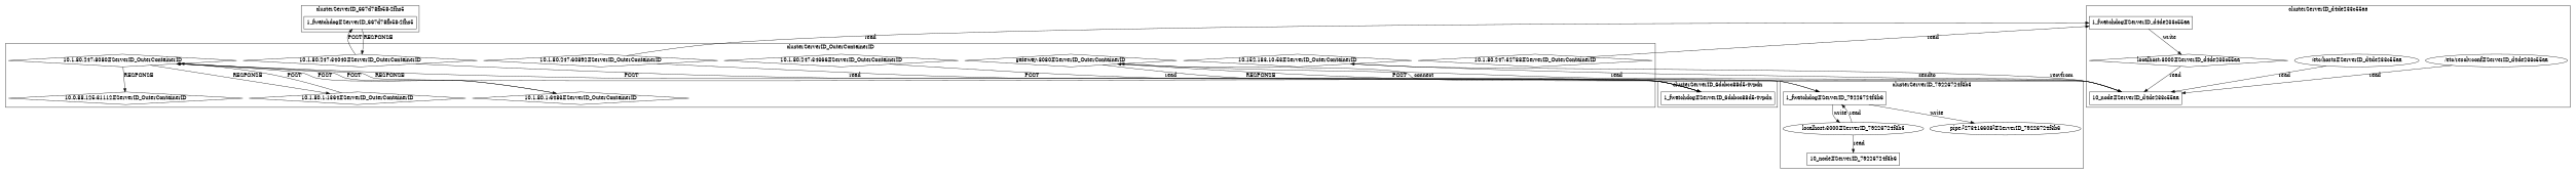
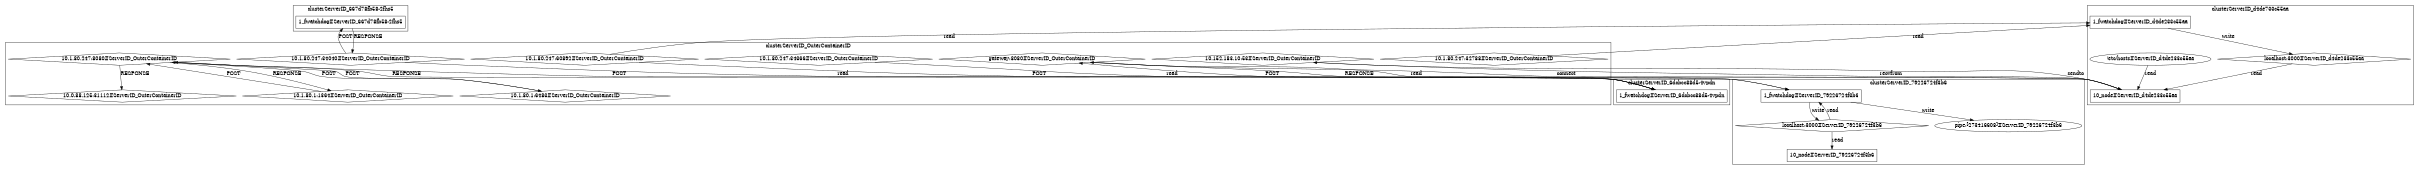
  digraph {
    node [shape=diamond]
    "1_fwatchdog#ServerID_667d78fb58-2fhs5" [shape=box]
    "1_fwatchdog#ServerID_6dcbcc88d5-4vpdn" [shape=box]
    "1_fwatchdog#ServerID_79226724f3b6" [shape=box]
-   "localhost:3000#ServerID_79226724f3b6" [shape=ellipse]
+   "localhost:3000#ServerID_79226724f3b6"
    "10_node#ServerID_79226724f3b6" [shape=box]
    "pipe:[273416608]#ServerID_79226724f3b6" [shape=ellipse]
    "10.1.80.247:34040#ServerID_OuterContainerID"
    "10.1.80.247:8080#ServerID_OuterContainerID"
    "10.1.80.247:60892#ServerID_OuterContainerID"
    "gateway:8080#ServerID_OuterContainerID"
    "10.152.183.10:53#ServerID_OuterContainerID"
    "10.1.80.247:32788#ServerID_OuterContainerID"
    "10.1.80.247:34366#ServerID_OuterContainerID"
    "10.1.80.1:6483#ServerID_OuterContainerID"
    "10.0.88.125:31112#ServerID_OuterContainerID"
    "10.1.80.1:1364#ServerID_OuterContainerID"
    "1_fwatchdog#ServerID_d4de233c55aa" [shape=box]
    "localhost:3000#ServerID_d4de233c55aa"
    "10_node#ServerID_d4de233c55aa" [shape=box]
-   "/etc/resolv.conf#ServerID_d4de233c55aa" [shape=ellipse]
    "/etc/hosts#ServerID_d4de233c55aa" [shape=ellipse]
    subgraph cluster_1 {
      label="clusterServerID_667d78fb58-2fhs5"
      "1_fwatchdog#ServerID_667d78fb58-2fhs5"
    }
    subgraph cluster_2 {
      label="clusterServerID_6dcbcc88d5-4vpdn"
      "1_fwatchdog#ServerID_6dcbcc88d5-4vpdn"
    }
    subgraph cluster_3 {
      label=clusterServerID_79226724f3b6
      "1_fwatchdog#ServerID_79226724f3b6"
      "localhost:3000#ServerID_79226724f3b6"
      "10_node#ServerID_79226724f3b6"
      "pipe:[273416608]#ServerID_79226724f3b6"
    }
    subgraph cluster_4 {
      label=clusterServerID_OuterContainerID
      "10.1.80.247:34040#ServerID_OuterContainerID"
      "10.1.80.247:8080#ServerID_OuterContainerID"
      "10.1.80.247:60892#ServerID_OuterContainerID"
      "gateway:8080#ServerID_OuterContainerID"
      "10.152.183.10:53#ServerID_OuterContainerID"
      "10.1.80.247:32788#ServerID_OuterContainerID"
      "10.1.80.247:34366#ServerID_OuterContainerID"
      "10.1.80.1:6483#ServerID_OuterContainerID"
      "10.0.88.125:31112#ServerID_OuterContainerID"
      "10.1.80.1:1364#ServerID_OuterContainerID"
    }
    subgraph cluster_5 {
-     label=clusterServerID_d4de233c55aa
+     label=clusterServerID_d4de733c55aa
      "1_fwatchdog#ServerID_d4de233c55aa"
      "localhost:3000#ServerID_d4de233c55aa"
      "10_node#ServerID_d4de233c55aa"
-     "/etc/resolv.conf#ServerID_d4de233c55aa"
      "/etc/hosts#ServerID_d4de233c55aa"
    }
    "1_fwatchdog#ServerID_667d78fb58-2fhs5" -> "10.1.80.247:34040#ServerID_OuterContainerID" [label=RESPONSE]
    "1_fwatchdog#ServerID_6dcbcc88d5-4vpdn" -> "10.1.80.247:8080#ServerID_OuterContainerID" [label=POST]
    "1_fwatchdog#ServerID_6dcbcc88d5-4vpdn" -> "gateway:8080#ServerID_OuterContainerID" [label=POST]
    "1_fwatchdog#ServerID_79226724f3b6" -> "localhost:3000#ServerID_79226724f3b6" [label=write]
    "1_fwatchdog#ServerID_79226724f3b6" -> "pipe:[273416608]#ServerID_79226724f3b6" [label=write]
    "localhost:3000#ServerID_79226724f3b6" -> "1_fwatchdog#ServerID_79226724f3b6" [label=read]
    "localhost:3000#ServerID_79226724f3b6" -> "10_node#ServerID_79226724f3b6" [label=read]
    "10.1.80.247:34040#ServerID_OuterContainerID" -> "1_fwatchdog#ServerID_667d78fb58-2fhs5" [label=POST]
    "10.1.80.247:34040#ServerID_OuterContainerID" -> "1_fwatchdog#ServerID_79226724f3b6" [label=read]
    "10.1.80.247:8080#ServerID_OuterContainerID" -> "1_fwatchdog#ServerID_6dcbcc88d5-4vpdn" [label=RESPONSE]
    "10.1.80.247:8080#ServerID_OuterContainerID" -> "10.1.80.1:6483#ServerID_OuterContainerID" [label=POST]
    "10.1.80.247:8080#ServerID_OuterContainerID" -> "10.0.88.125:31112#ServerID_OuterContainerID" [label=RESPONSE]
    "10.1.80.247:8080#ServerID_OuterContainerID" -> "10.1.80.1:1364#ServerID_OuterContainerID" [label=RESPONSE]
    "10.1.80.247:60892#ServerID_OuterContainerID" -> "1_fwatchdog#ServerID_6dcbcc88d5-4vpdn" [label=POST]
    "10.1.80.247:60892#ServerID_OuterContainerID" -> "1_fwatchdog#ServerID_d4de233c55aa" [label=read]
    "gateway:8080#ServerID_OuterContainerID" -> "1_fwatchdog#ServerID_6dcbcc88d5-4vpdn" [label=RESPONSE]
    "gateway:8080#ServerID_OuterContainerID" -> "10_node#ServerID_d4de233c55aa" [label=read]
    "10.152.183.10:53#ServerID_OuterContainerID" -> "10_node#ServerID_d4de233c55aa" [label=recvfrom]
    "10.1.80.247:32788#ServerID_OuterContainerID" -> "1_fwatchdog#ServerID_d4de233c55aa" [label=read]
    "10.1.80.247:34366#ServerID_OuterContainerID" -> "1_fwatchdog#ServerID_79226724f3b6" [label=read]
    "10.1.80.1:6483#ServerID_OuterContainerID" -> "10.1.80.247:8080#ServerID_OuterContainerID" [label=POST]
    "10.1.80.1:1364#ServerID_OuterContainerID" -> "10.1.80.247:8080#ServerID_OuterContainerID" [label=POST]
    "1_fwatchdog#ServerID_d4de233c55aa" -> "localhost:3000#ServerID_d4de233c55aa" [label=write]
    "localhost:3000#ServerID_d4de233c55aa" -> "10_node#ServerID_d4de233c55aa" [label=read]
    "10_node#ServerID_d4de233c55aa" -> "gateway:8080#ServerID_OuterContainerID" [label=connect]
    "10_node#ServerID_d4de233c55aa" -> "10.152.183.10:53#ServerID_OuterContainerID" [label=sendto]
-   "/etc/resolv.conf#ServerID_d4de233c55aa" -> "10_node#ServerID_d4de233c55aa" [label=read]
    "/etc/hosts#ServerID_d4de233c55aa" -> "10_node#ServerID_d4de233c55aa" [label=read]
  }
